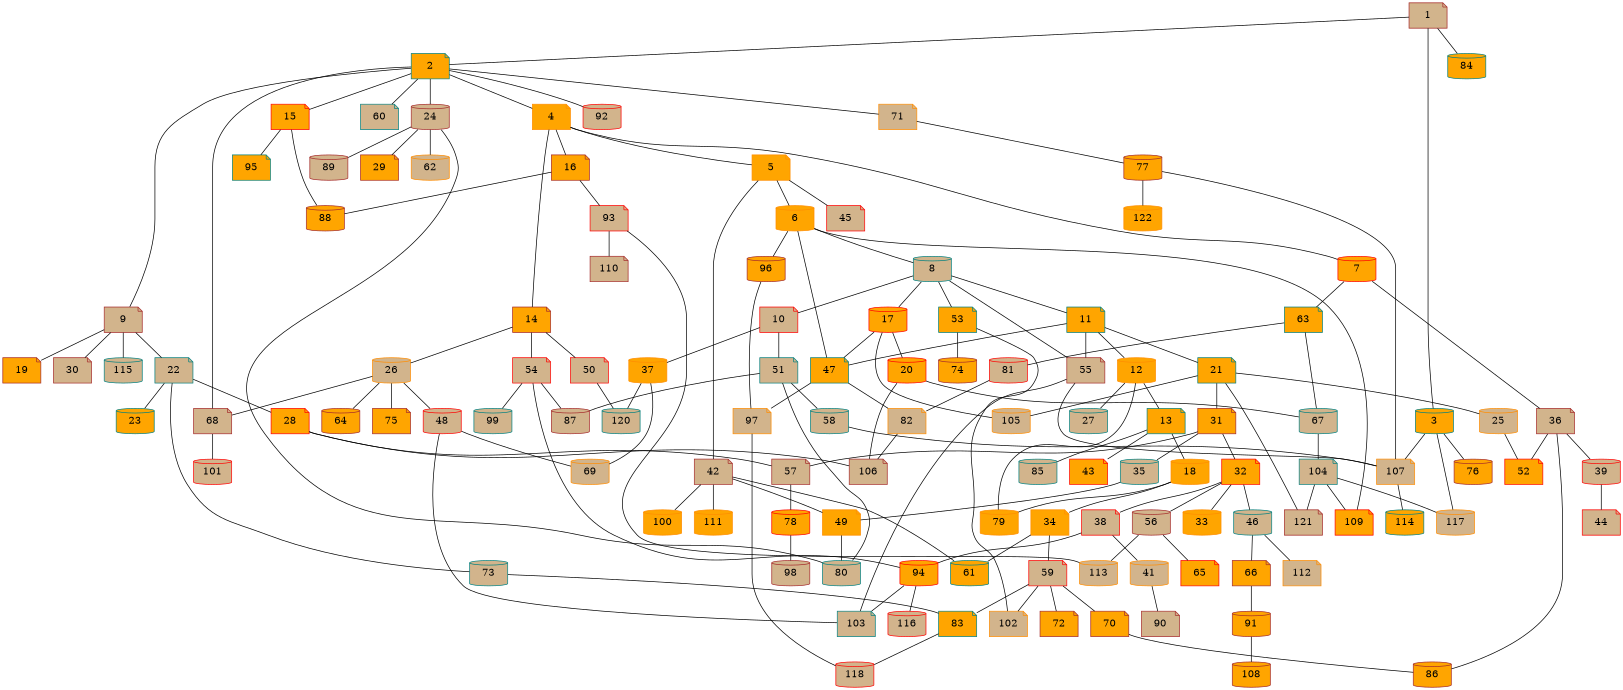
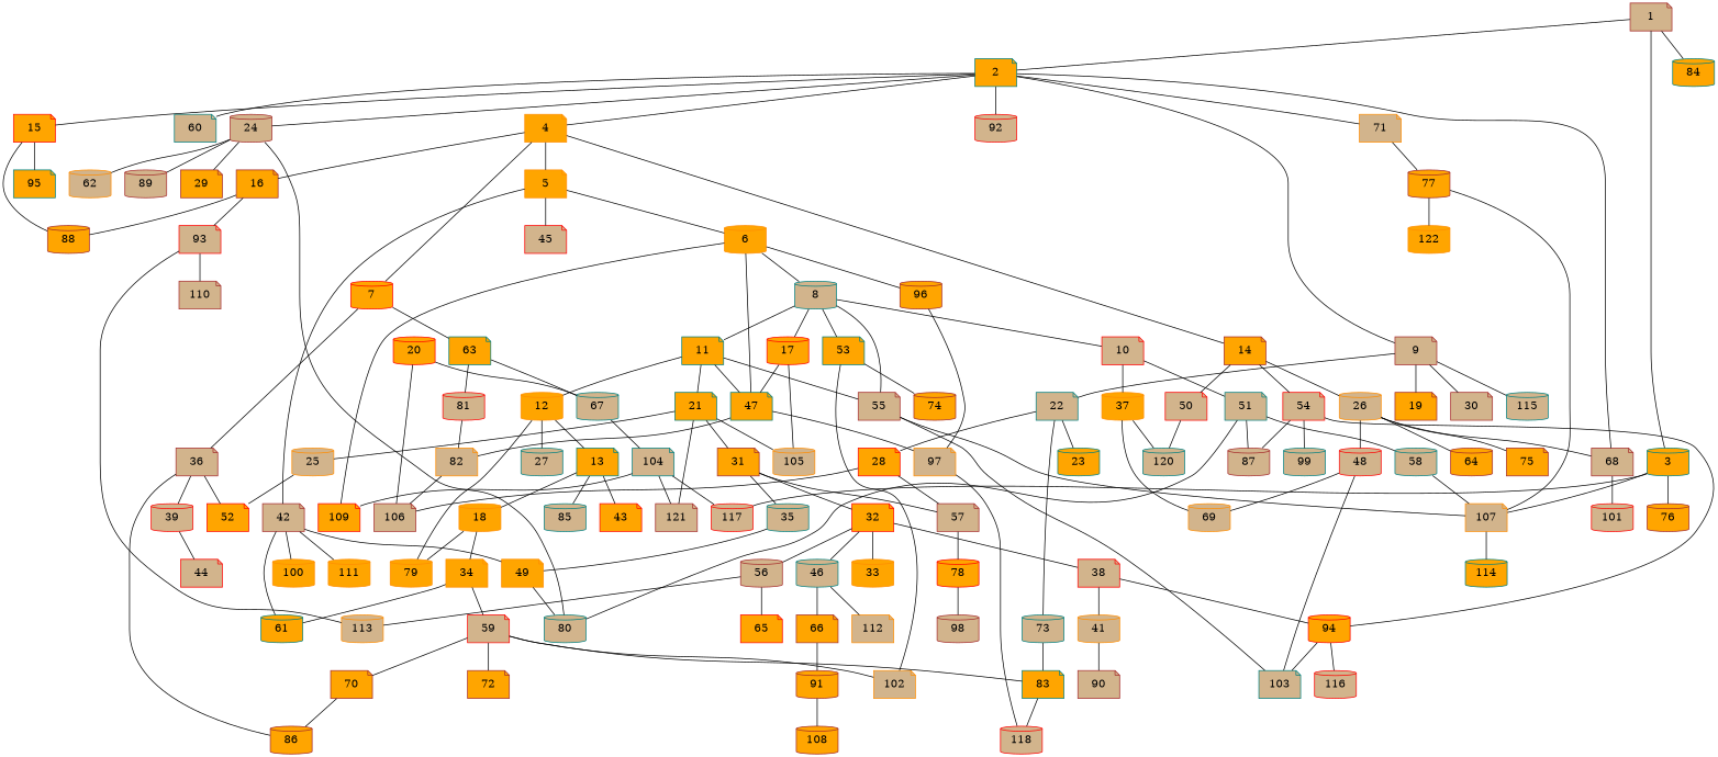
  graph {
    node [color=brown fillcolor=tan shape=note style=filled]
    2 [color=teal fillcolor=orange]
    1
    3 [color=teal fillcolor=orange shape=cylinder]
    84 [color=teal fillcolor=orange shape=cylinder]
    4 [color=darkorange fillcolor=orange]
    9
    15 [color=red fillcolor=orange]
    24 [shape=cylinder]
    60 [color=teal]
    68
    71 [color=darkorange]
    92 [color=red shape=cylinder]
    76 [fillcolor=orange shape=cylinder]
    107 [color=darkorange]
-   117 [color=darkorange shape=cylinder]
+   117 [color=red shape=cylinder]
    5 [color=darkorange fillcolor=orange]
    7 [color=red fillcolor=orange shape=cylinder]
    14 [fillcolor=orange]
    16 [fillcolor=orange]
    19 [fillcolor=orange]
    22 [color=teal]
    30
    115 [color=teal shape=cylinder]
    88 [fillcolor=orange shape=cylinder]
    95 [color=teal fillcolor=orange]
    29 [fillcolor=orange]
    62 [color=darkorange shape=cylinder]
    80 [color=teal shape=cylinder]
    89 [shape=cylinder]
    101 [color=red shape=cylinder]
    77 [fillcolor=orange shape=cylinder]
    114 [color=teal fillcolor=orange shape=cylinder]
    6 [color=darkorange fillcolor=orange shape=cylinder]
    42
    45 [color=red]
    36
    63 [color=teal fillcolor=orange]
    26 [color=darkorange shape=cylinder]
    50 [color=red]
    54 [color=red]
    93 [color=red]
    8 [color=teal shape=cylinder]
    47 [color=teal fillcolor=orange]
    96 [fillcolor=orange shape=cylinder]
    109 [color=red fillcolor=orange]
    61 [color=teal fillcolor=orange shape=cylinder]
    49 [color=darkorange fillcolor=orange]
    100 [color=darkorange fillcolor=orange shape=cylinder]
    111 [color=darkorange fillcolor=orange shape=cylinder]
    10 [color=red]
    11 [color=teal fillcolor=orange]
    17 [color=red fillcolor=orange shape=cylinder]
    53 [color=teal fillcolor=orange]
    55
    82 [color=darkorange]
    97 [color=darkorange]
    52 [color=red fillcolor=orange]
    39 [color=red shape=cylinder]
    86 [fillcolor=orange shape=cylinder]
    67 [color=teal shape=cylinder]
    81 [color=red shape=cylinder]
    37 [color=darkorange fillcolor=orange shape=cylinder]
    51 [color=teal]
    12 [color=darkorange fillcolor=orange shape=cylinder]
    21 [color=teal fillcolor=orange]
    20 [color=red fillcolor=orange shape=cylinder]
    105 [color=darkorange shape=cylinder]
    74 [fillcolor=orange shape=cylinder]
    102 [color=darkorange]
    103 [color=teal]
    23 [color=teal fillcolor=orange shape=cylinder]
    28 [color=red fillcolor=orange]
    73 [color=teal shape=cylinder]
    69 [color=darkorange shape=cylinder]
    120 [color=teal shape=cylinder]
    58 [color=teal shape=cylinder]
    87 [shape=cylinder]
    13 [color=teal fillcolor=orange]
    27 [color=teal shape=cylinder]
    79 [color=darkorange fillcolor=orange shape=cylinder]
    25 [color=darkorange shape=cylinder]
    31 [fillcolor=orange]
    121
    18 [color=darkorange fillcolor=orange shape=cylinder]
    43 [color=red fillcolor=orange]
    85 [color=teal shape=cylinder]
    34 [color=darkorange fillcolor=orange]
    48 [color=red shape=cylinder]
    64 [fillcolor=orange shape=cylinder]
    75 [fillcolor=orange]
    94 [color=red fillcolor=orange shape=cylinder]
    99 [color=teal shape=cylinder]
    113 [color=darkorange shape=cylinder]
    110
    106
    59 [color=red]
    104 [color=teal]
    57
    32 [color=red fillcolor=orange]
    35 [color=teal shape=cylinder]
    83 [color=teal fillcolor=orange]
    78 [color=red fillcolor=orange shape=cylinder]
    33 [color=darkorange fillcolor=orange shape=cylinder]
    38 [color=red]
    46 [color=teal shape=cylinder]
    56 [shape=cylinder]
    41 [color=darkorange shape=cylinder]
    66 [fillcolor=orange]
    112 [color=darkorange]
    65 [color=red fillcolor=orange]
    70 [fillcolor=orange]
    72 [fillcolor=orange]
    44 [color=red]
    90
    116 [color=red shape=cylinder]
    122 [color=darkorange fillcolor=orange shape=cylinder]
    91 [fillcolor=orange shape=cylinder]
    118 [color=red shape=cylinder]
    98 [shape=cylinder]
    108 [fillcolor=orange shape=cylinder]
    2 -- 4
    2 -- 9
    2 -- 15
    2 -- 24
    2 -- 60
    2 -- 68
    2 -- 71
    2 -- 92
    1 -- 2
    1 -- 3
    1 -- 84
    3 -- 76
    3 -- 107
    3 -- 117
    4 -- 5
    4 -- 7
    4 -- 14
    4 -- 16
    9 -- 19
    9 -- 22
    9 -- 30
    9 -- 115
    15 -- 88
    15 -- 95
    24 -- 29
    24 -- 62
    24 -- 80
    24 -- 89
    68 -- 101
    71 -- 77
    107 -- 114
    5 -- 6
    5 -- 42
    5 -- 45
    7 -- 36
    7 -- 63
    14 -- 26
    14 -- 50
    14 -- 54
    16 -- 88
    16 -- 93
    22 -- 23
    22 -- 28
    22 -- 73
    77 -- 107
    77 -- 122
    6 -- 8
    6 -- 47
    6 -- 96
    6 -- 109
    42 -- 61
    42 -- 49
    42 -- 100
    42 -- 111
    36 -- 52
    36 -- 39
    36 -- 86
    63 -- 67
    63 -- 81
    26 -- 68
    26 -- 48
    26 -- 64
    26 -- 75
    50 -- 120
    54 -- 87
    54 -- 94
    54 -- 99
    93 -- 113
    93 -- 110
    8 -- 10
    8 -- 11
    8 -- 17
    8 -- 53
    8 -- 55
    47 -- 82
    47 -- 97
    96 -- 97
    49 -- 80
    10 -- 37
    10 -- 51
    11 -- 47
    11 -- 55
    11 -- 12
    11 -- 21
    17 -- 47
-   17 -- 20
    17 -- 105
    53 -- 74
    53 -- 102
    55 -- 107
    55 -- 103
    82 -- 106
    97 -- 118
    39 -- 44
    67 -- 104
    81 -- 82
    37 -- 69
    37 -- 120
    51 -- 80
    51 -- 58
    51 -- 87
    12 -- 13
    12 -- 27
    12 -- 79
    21 -- 105
    21 -- 25
    21 -- 31
    21 -- 121
    20 -- 67
    20 -- 106
    28 -- 106
    28 -- 57
    73 -- 83
    58 -- 107
    13 -- 18
    13 -- 43
    13 -- 85
    25 -- 52
    31 -- 57
    31 -- 32
    31 -- 35
    18 -- 79
    18 -- 34
    34 -- 61
    34 -- 59
    48 -- 103
    48 -- 69
    94 -- 103
    94 -- 116
    59 -- 102
    59 -- 83
    59 -- 70
    59 -- 72
    104 -- 117
    104 -- 109
    104 -- 121
    57 -- 78
    32 -- 33
    32 -- 38
    32 -- 46
    32 -- 56
    35 -- 49
    83 -- 118
    78 -- 98
    38 -- 94
    38 -- 41
    46 -- 66
    46 -- 112
    56 -- 113
    56 -- 65
    41 -- 90
    66 -- 91
    70 -- 86
    91 -- 108
  }
